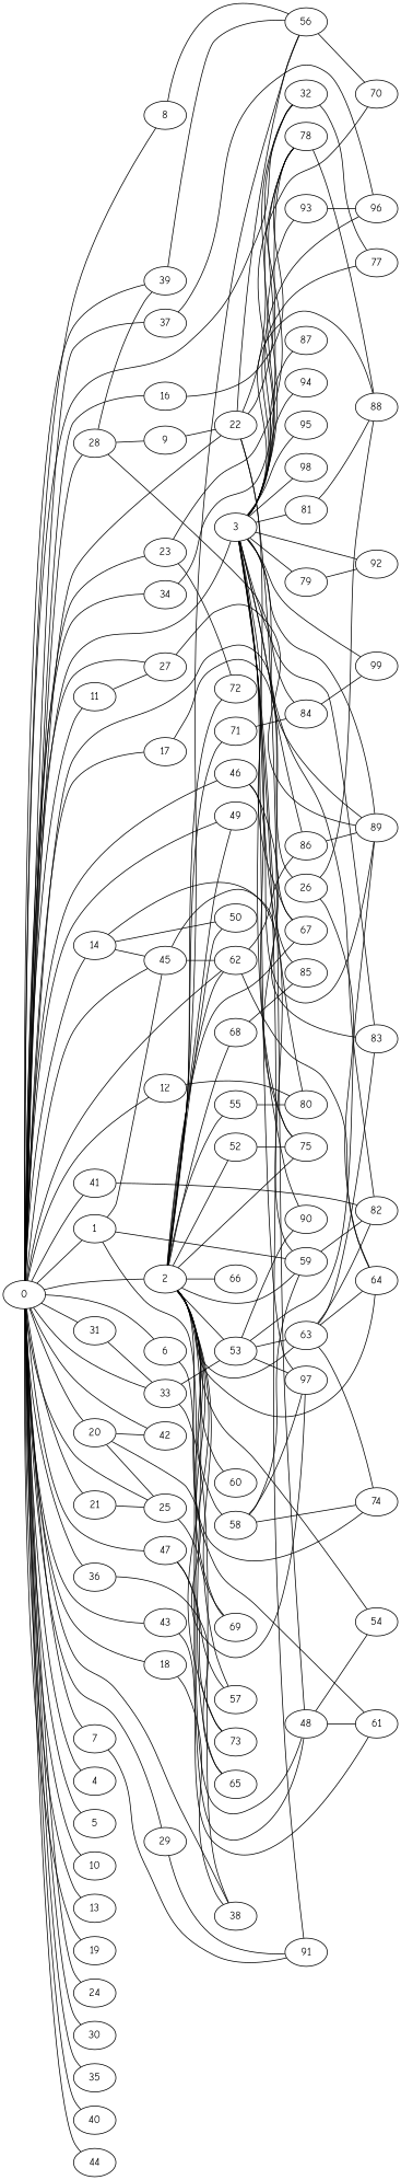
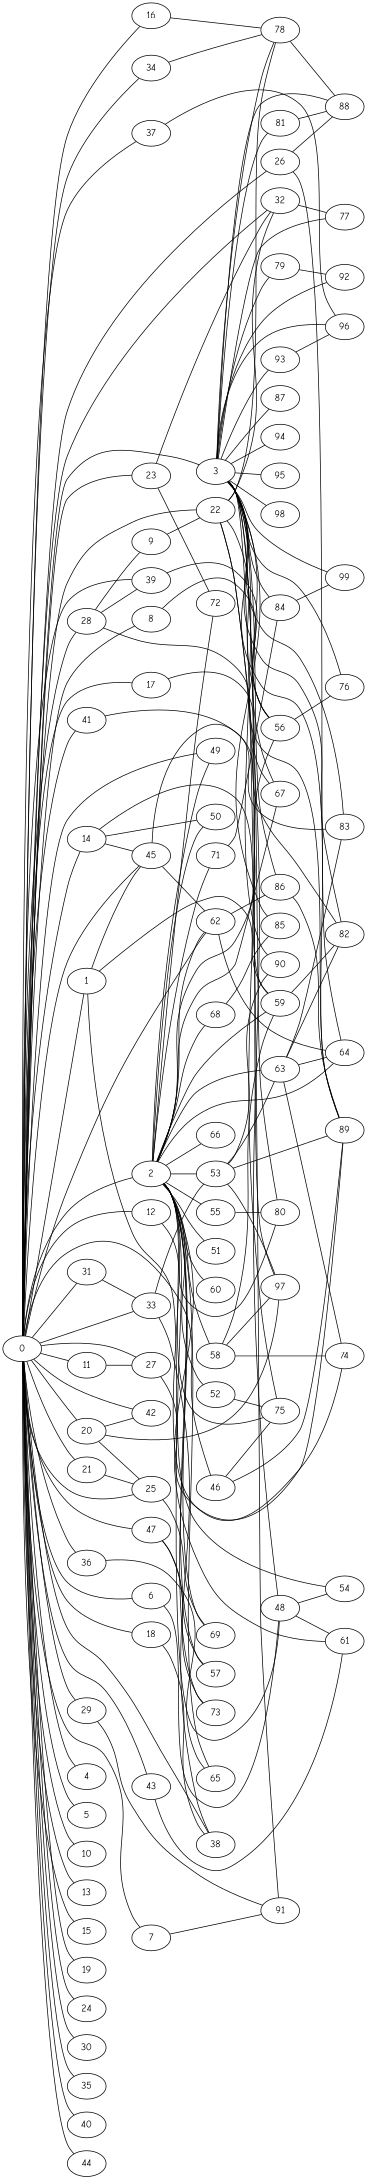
  graph {
    fontname="Comic Neue"
    rankdir=LR
    node [fontname="Comic Neue"]
    edge [fontname="Comic Neue"]
    0
    1
    2
    3
    4
    5
    6
    7
    8
    10
    11
    12
    13
    14
+   15
    16
    17
    18
    19
    20
    21
    22
    23
    24
    25
    26
    27
    28
    29
    30
    31
    32
    33
    34
    35
    36
    37
    38
    39
    40
    41
    42
    43
    44
    45
    46
    47
    49
    62
    48
    59
    50
+   51
    52
    53
    54
    55
    56
    57
    58
    60
    61
    63
    64
    65
    66
    67
    68
    69
    71
    72
    73
    74
    75
-   76 [label=70]
+   76
    77
    78
    79
    80
    81
    82
    83
    84
    85
    86
    87
    88
    89
    90
    91
    92
    93
    94
    95
    96
    97
    98
    99
    9
    0 -- 1
    0 -- 2
    0 -- 3
    0 -- 4
    0 -- 5
    0 -- 6
    0 -- 7
    0 -- 8
    0 -- 10
    0 -- 11
    0 -- 12
    0 -- 13
    0 -- 14
+   0 -- 15
    0 -- 16
    0 -- 17
    0 -- 18
    0 -- 19
    0 -- 20
    0 -- 21
    0 -- 22
    0 -- 23
    0 -- 24
    0 -- 25
    0 -- 26
    0 -- 27
    0 -- 28
    0 -- 29
    0 -- 30
    0 -- 31
    0 -- 32
    0 -- 33
    0 -- 34
    0 -- 35
    0 -- 36
    0 -- 37
    0 -- 38
    0 -- 39
    0 -- 40
    0 -- 41
    0 -- 42
    0 -- 43
    0 -- 44
    0 -- 45
    0 -- 46
    0 -- 47
    0 -- 49
    0 -- 62
    1 -- 45
    1 -- 48
    1 -- 59
    2 -- 49
    2 -- 62
    2 -- 59
    2 -- 50
+   2 -- 51
    2 -- 52
    2 -- 53
    2 -- 54
    2 -- 55
    2 -- 56
    2 -- 57
    2 -- 58
    2 -- 60
    2 -- 61
    2 -- 63
    2 -- 64
    2 -- 65
    2 -- 66
    2 -- 67
    2 -- 68
    2 -- 69
    2 -- 71
    2 -- 72
    2 -- 73
    2 -- 74
    2 -- 75
    3 -- 67
    3 -- 76
    3 -- 77
    3 -- 78
    3 -- 79
    3 -- 80
    3 -- 81
    3 -- 82
    3 -- 83
    3 -- 84
    3 -- 85
    3 -- 86
    3 -- 87
    3 -- 88
    3 -- 89
    3 -- 90
    3 -- 91
    3 -- 92
    3 -- 93
    3 -- 94
    3 -- 95
    3 -- 96
    3 -- 97
    3 -- 98
    3 -- 99
    6 -- 48
    7 -- 91
    8 -- 56
    11 -- 27
    12 -- 80
    14 -- 45
    14 -- 59
    14 -- 50
    16 -- 78
    17 -- 67
    18 -- 38
    20 -- 25
    20 -- 42
    20 -- 97
    21 -- 25
    22 -- 32
    22 -- 48
    22 -- 56
    22 -- 75
    22 -- 78
    23 -- 32
    23 -- 72
    25 -- 69
    26 -- 64
    26 -- 88
    27 -- 89
    28 -- 39
    28 -- 89
    28 -- 9
    29 -- 91
    31 -- 33
    32 -- 77
    33 -- 38
    33 -- 53
    34 -- 78
    36 -- 65
    37 -- 96
    39 -- 56
    41 -- 82
    43 -- 61
    45 -- 62
    45 -- 83
    46 -- 75
    46 -- 89
    47 -- 57
    47 -- 73
    62 -- 64
    62 -- 86
    48 -- 54
    48 -- 61
    59 -- 82
    52 -- 75
    53 -- 63
    53 -- 89
    53 -- 90
    53 -- 97
    55 -- 80
    56 -- 76
    58 -- 59
    58 -- 74
    58 -- 97
    63 -- 64
    63 -- 74
    63 -- 82
    63 -- 83
    68 -- 85
    71 -- 84
    78 -- 88
    79 -- 92
    81 -- 88
    84 -- 99
    86 -- 89
    93 -- 96
    9 -- 22
  }
